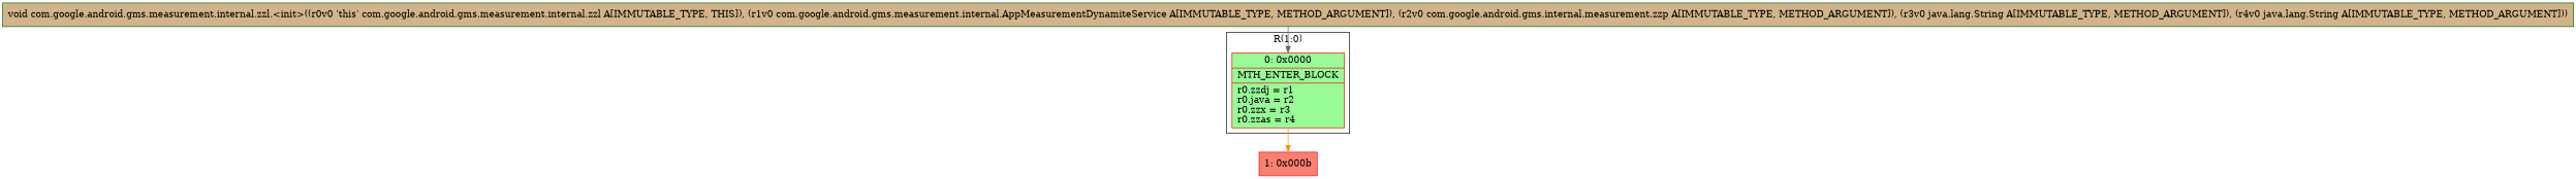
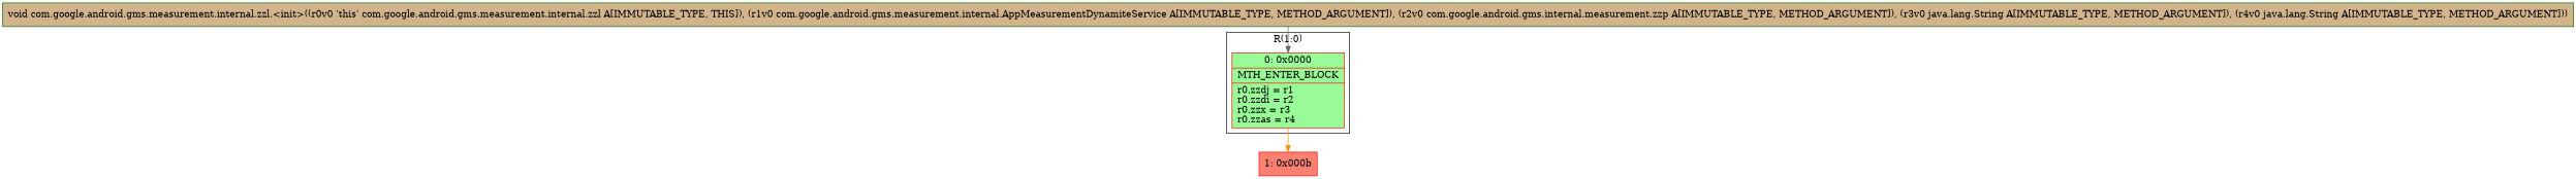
  digraph {
    node [color=red shape=record style=filled]
-   n1 [label="{0\:\ 0x0000|MTH_ENTER_BLOCK\l|r0.zzdj = r1\lr0.java = r2\lr0.zzx = r3\lr0.zzas = r4\l}" fillcolor=palegreen]
+   n1 [label="{0\:\ 0x0000|MTH_ENTER_BLOCK\l|r0.zzdj = r1\lr0.zzdi = r2\lr0.zzx = r3\lr0.zzas = r4\l}" fillcolor=palegreen]
    n2 [label="{1\:\ 0x000b}" fillcolor=salmon]
    n3 [label="{void com.google.android.gms.measurement.internal.zzl.\<init\>((r0v0 'this' com.google.android.gms.measurement.internal.zzl A[IMMUTABLE_TYPE, THIS]), (r1v0 com.google.android.gms.measurement.internal.AppMeasurementDynamiteService A[IMMUTABLE_TYPE, METHOD_ARGUMENT]), (r2v0 com.google.android.gms.internal.measurement.zzp A[IMMUTABLE_TYPE, METHOD_ARGUMENT]), (r3v0 java.lang.String A[IMMUTABLE_TYPE, METHOD_ARGUMENT]), (r4v0 java.lang.String A[IMMUTABLE_TYPE, METHOD_ARGUMENT])) }" fillcolor=tan color=darkgreen]
    subgraph cluster_1 {
      label="R(1:0)"
      n1
    }
    n1 -> n2 [color=darkorange]
    n3 -> n1 [color=gray40]
  }
